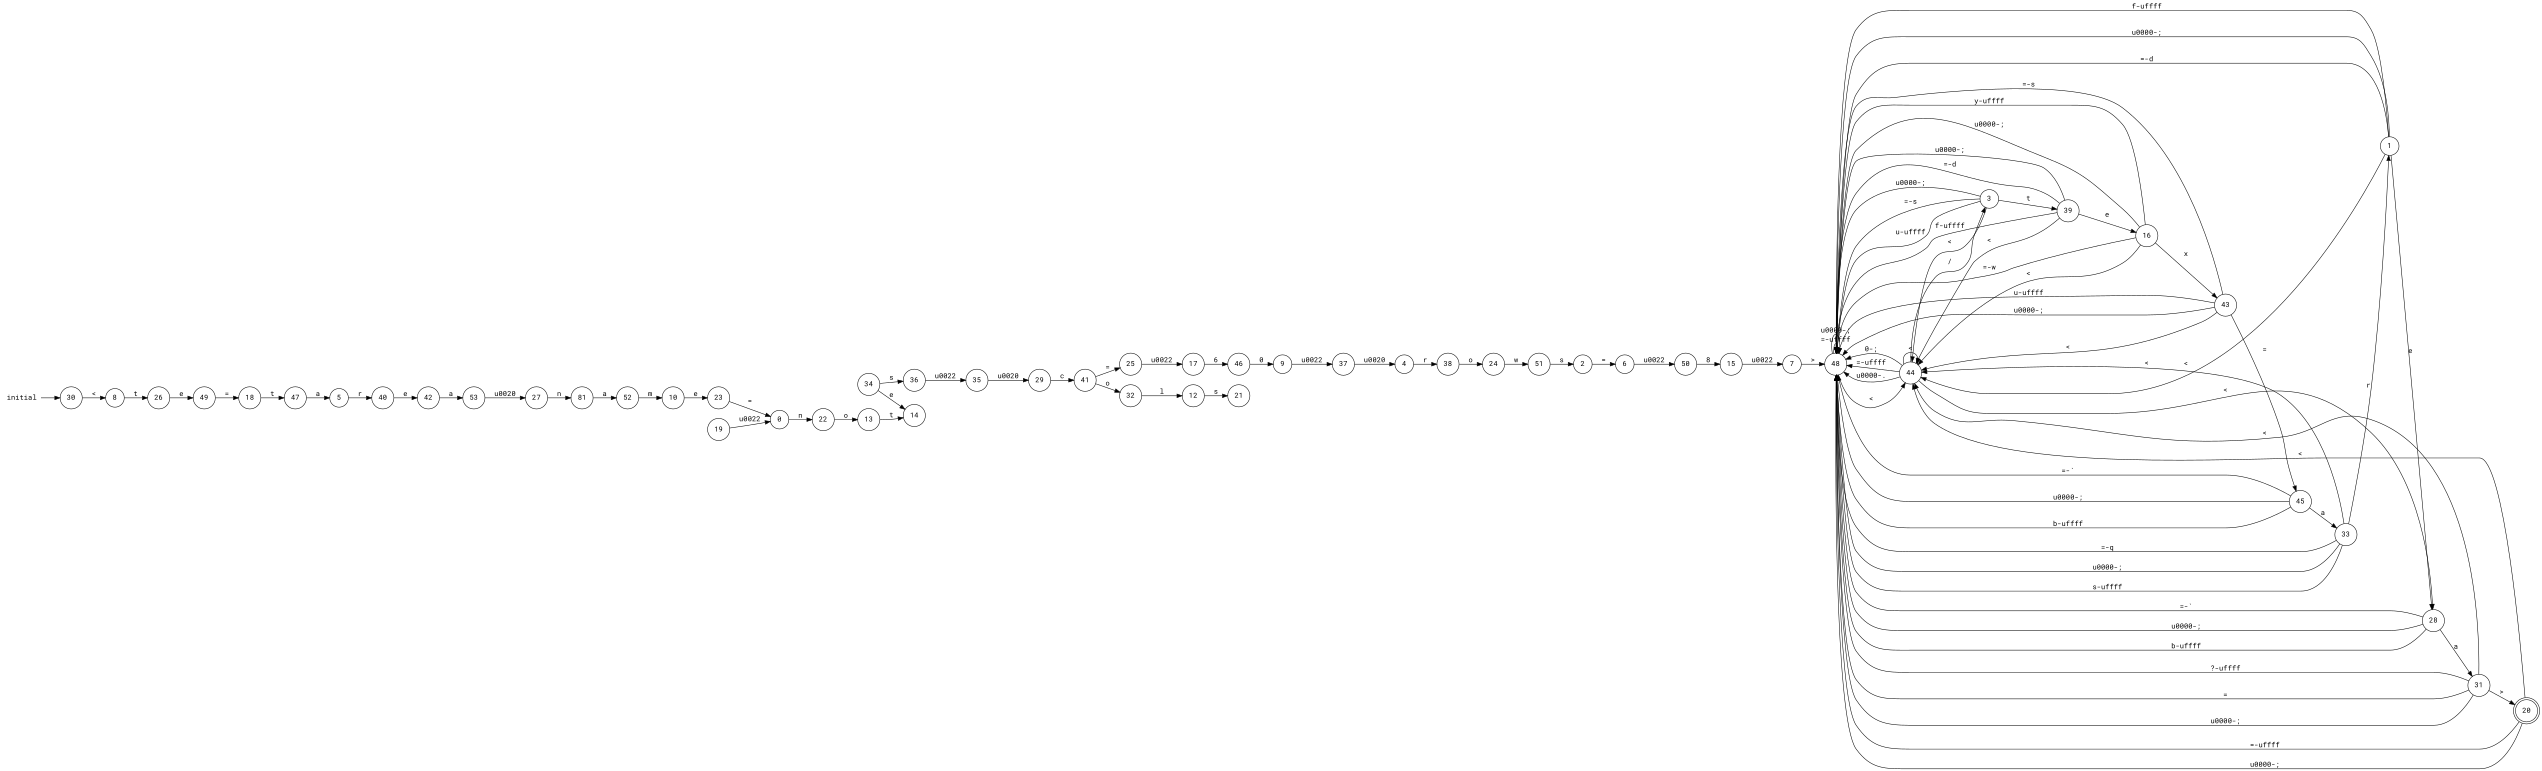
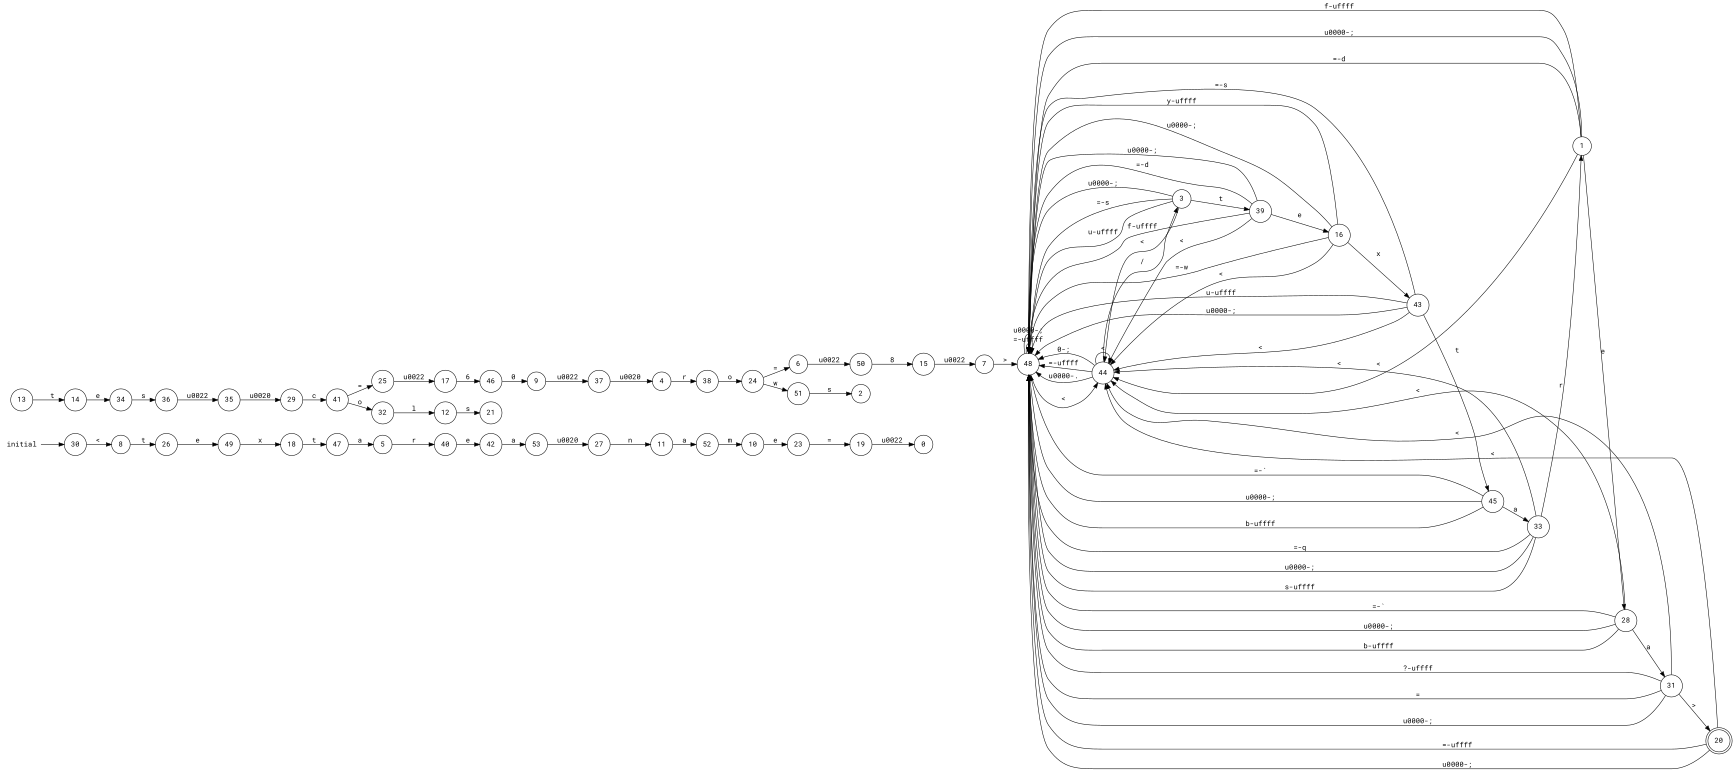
  digraph {
    fontname="Roboto Mono"
    rankdir=LR
    node [fontname="Roboto Mono" shape=circle]
    edge [fontname="Roboto Mono"]
    0
-   22
    13
    14
    1
    28
    48
    44
    31
    3
    20 [shape=doublecircle]
    39
    2
    6
    50
    15
    16
    43
    4
    38
    24
    51
    5
    40
    42
    53
    7
    8
    26
    49
    18
    9
    37
    10
    23
    19
-   11 [label=81]
+   11
    52
    12
    21
    25
    17
    34
    36
    35
    45
    33
    46
    47
    27
    29
    41
    32
    30
    initial [shape=plaintext]
-   0 -> 22 [label=n]
-   22 -> 13 [label=o]
    13 -> 14 [label=t]
-   34 -> 14 [label=e]
+   14 -> 34 [label=e]
    1 -> 28 [label=e]
    1 -> 48 [label="f-\uffff"]
    1 -> 48 [label="\u0000-;"]
    1 -> 48 [label="=-d"]
    1 -> 44 [label="<"]
    28 -> 48 [label="=-`"]
    28 -> 48 [label="\u0000-;"]
    28 -> 48 [label="b-\uffff"]
-   44 -> 28 [label="<"]
+   28 -> 44 [label="<"]
    28 -> 31 [label=a]
    48 -> 48 [label="=-\uffff"]
    48 -> 48 [label="\u0000-;"]
    48 -> 44 [label="<"]
    44 -> 48 [label="0-;"]
    44 -> 48 [label="=-\uffff"]
    44 -> 48 [label="\u0000-."]
    44 -> 44 [label="<"]
    44 -> 3 [label="/"]
    31 -> 48 [label="="]
    31 -> 48 [label="\u0000-;"]
    31 -> 48 [label="?-\uffff"]
    31 -> 44 [label="<"]
    31 -> 20 [label=">"]
    3 -> 48 [label="u-\uffff"]
    3 -> 48 [label="\u0000-;"]
    3 -> 48 [label="=-s"]
    3 -> 44 [label="<"]
    3 -> 39 [label=t]
    20 -> 48 [label="=-\uffff"]
    20 -> 48 [label="\u0000-;"]
    20 -> 44 [label="<"]
    39 -> 48 [label="f-\uffff"]
    39 -> 48 [label="\u0000-;"]
    39 -> 48 [label="=-d"]
    39 -> 44 [label="<"]
    39 -> 16 [label=e]
-   2 -> 6 [label="="]
+   24 -> 6 [label="="]
    6 -> 50 [label="\u0022"]
    50 -> 15 [label=8]
    15 -> 7 [label="\u0022"]
    16 -> 48 [label="=-w"]
    16 -> 48 [label="y-\uffff"]
    16 -> 48 [label="\u0000-;"]
    16 -> 44 [label="<"]
    16 -> 43 [label=x]
    43 -> 48 [label="u-\uffff"]
    43 -> 48 [label="\u0000-;"]
    43 -> 48 [label="=-s"]
    43 -> 44 [label="<"]
-   43 -> 45 [label="="]
+   43 -> 45 [label=t]
    4 -> 38 [label=r]
    38 -> 24 [label=o]
    24 -> 51 [label=w]
    51 -> 2 [label=s]
    5 -> 40 [label=r]
    40 -> 42 [label=e]
    42 -> 53 [label=a]
    53 -> 27 [label="\u0020"]
    7 -> 48 [label=">"]
    8 -> 26 [label=t]
    26 -> 49 [label=e]
-   49 -> 18 [label="="]
+   49 -> 18 [label=x]
    18 -> 47 [label=t]
    9 -> 37 [label="\u0022"]
    37 -> 4 [label="\u0020"]
    10 -> 23 [label=e]
-   23 -> 0 [label="="]
+   23 -> 19 [label="="]
    19 -> 0 [label="\u0022"]
    11 -> 52 [label=a]
    52 -> 10 [label=m]
    12 -> 21 [label=s]
    25 -> 17 [label="\u0022"]
    17 -> 46 [label=6]
    34 -> 36 [label=s]
    36 -> 35 [label="\u0022"]
    35 -> 29 [label="\u0020"]
    45 -> 48 [label="=-`"]
    45 -> 48 [label="\u0000-;"]
    45 -> 48 [label="b-\uffff"]
    45 -> 33 [label=a]
    33 -> 1 [label=r]
    33 -> 48 [label="=-q"]
    33 -> 48 [label="\u0000-;"]
    33 -> 48 [label="s-\uffff"]
    33 -> 44 [label="<"]
    46 -> 9 [label=0]
    47 -> 5 [label=a]
    27 -> 11 [label=n]
    29 -> 41 [label=c]
    41 -> 25 [label="="]
    41 -> 32 [label=o]
    32 -> 12 [label=l]
    30 -> 8 [label="<"]
    initial -> 30
  }
